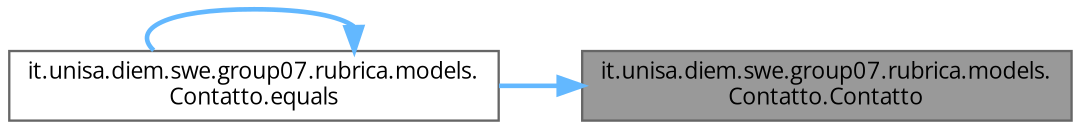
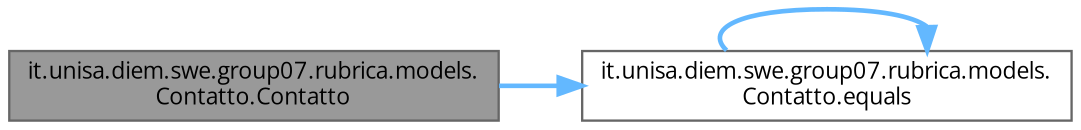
  digraph {
    rankdir=RL
    fontname="Open Sans"
    node [fontname="Open Sans" fontsize=10 shape=box style=filled]
    edge [color=steelblue1 dir=back fontname="Open Sans" fontsize=10 labelfontname=Helvetica labelfontsize=10 style=bold]
    n1 [color=gray40 fillcolor=grey60 fontcolor=black height=0.2 label="it.unisa.diem.swe.group07.rubrica.models.\lContatto.Contatto" width=0.4]
    n2 [color=grey40 fillcolor=white height=0.2 label="it.unisa.diem.swe.group07.rubrica.models.\lContatto.equals" width=0.4]
-   n1 -> n2
+   n2 -> n1
    n2 -> n2
  }
